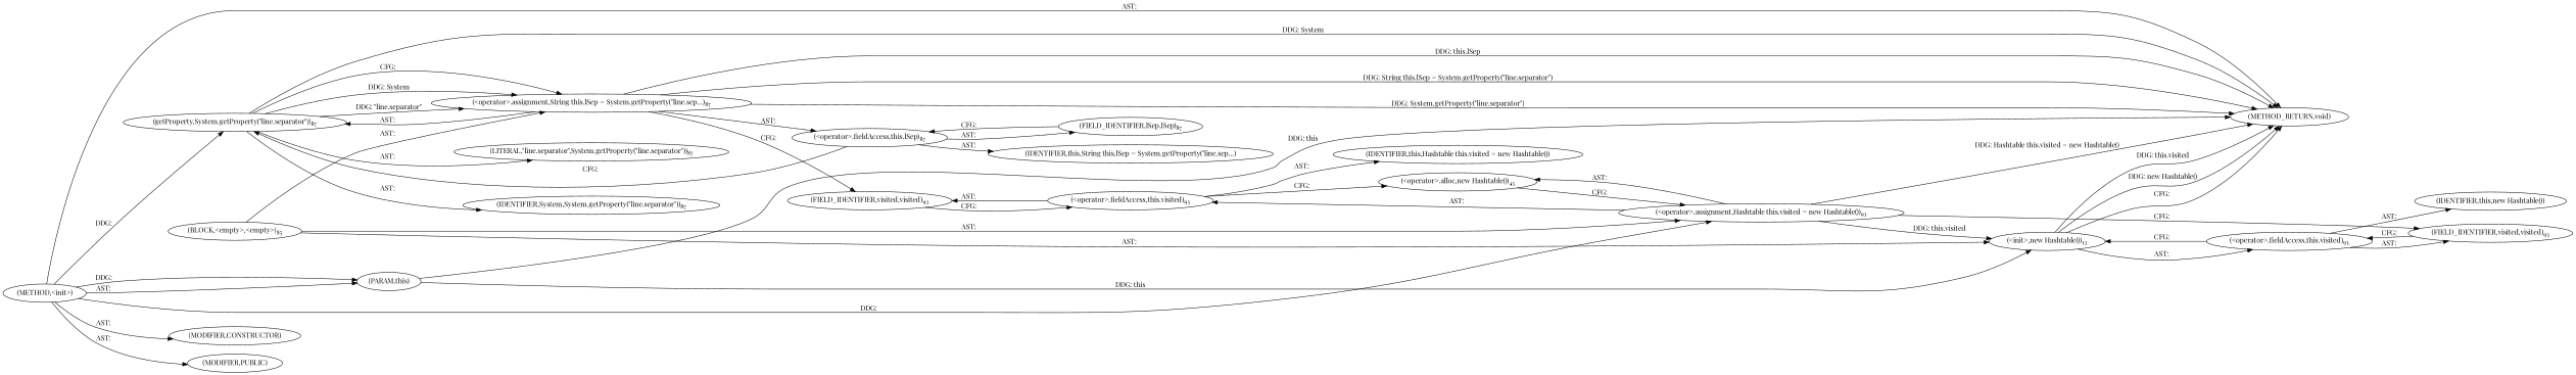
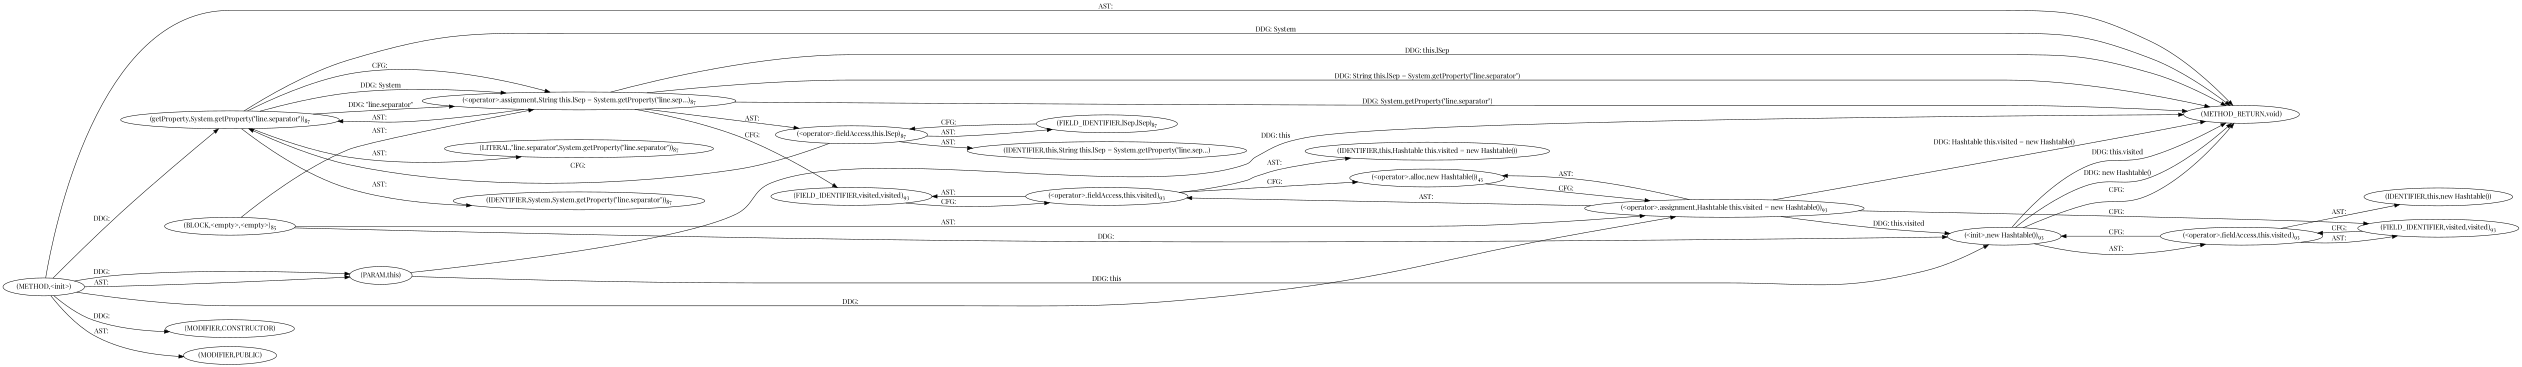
  digraph {
    fontname="Playfair Display"
    rankdir=LR
    node [fontname="Playfair Display"]
    edge [fontname="Playfair Display"]
    n1 [label=<(METHOD,&lt;init&gt;)>]
    n2 [label=<(PARAM,this)>]
    n3 [label=<(getProperty,System.getProperty(&quot;line.separator&quot;))<SUB>87</SUB>>]
    n4 [label=<(&lt;operator&gt;.assignment,Hashtable this.visited = new Hashtable())<SUB>93</SUB>>]
    n5 [label=<(MODIFIER,CONSTRUCTOR)>]
    n6 [label=<(MODIFIER,PUBLIC)>]
    n7 [label=<(METHOD_RETURN,void)>]
-   n8 [label=<(&lt;init&gt;,new Hashtable())<SUB>13</SUB>>]
+   n8 [label=<(&lt;init&gt;,new Hashtable())<SUB>93</SUB>>]
    n9 [label=<(BLOCK,&lt;empty&gt;,&lt;empty&gt;)<SUB>85</SUB>>]
    n10 [label=<(&lt;operator&gt;.assignment,String this.lSep = System.getProperty(&quot;line.sep...)<SUB>87</SUB>>]
    n11 [label=<(FIELD_IDENTIFIER,lSep,lSep)<SUB>87</SUB>>]
    n12 [label=<(&lt;operator&gt;.fieldAccess,this.lSep)<SUB>87</SUB>>]
    n13 [label=<(IDENTIFIER,System,System.getProperty(&quot;line.separator&quot;))<SUB>87</SUB>>]
    n14 [label=<(LITERAL,&quot;line.separator&quot;,System.getProperty(&quot;line.separator&quot;))<SUB>87</SUB>>]
    n15 [label=<(&lt;operator&gt;.fieldAccess,this.visited)<SUB>93</SUB>>]
    n16 [label=<(&lt;operator&gt;.alloc,new Hashtable())<SUB>43</SUB>>]
    n17 [label=<(FIELD_IDENTIFIER,visited,visited)<SUB>93</SUB>>]
    n18 [label=<(&lt;operator&gt;.fieldAccess,this.visited)<SUB>93</SUB>>]
    n19 [label=<(FIELD_IDENTIFIER,visited,visited)<SUB>93</SUB>>]
    n20 [label=<(IDENTIFIER,this,String this.lSep = System.getProperty(&quot;line.sep...)>]
    n21 [label=<(IDENTIFIER,this,Hashtable this.visited = new Hashtable())>]
    n22 [label=<(IDENTIFIER,this,new Hashtable())>]
    n1 -> n2 [label="AST: "]
    n1 -> n2 [label="DDG: "]
    n1 -> n3 [label="DDG: "]
    n1 -> n4 [label="DDG: "]
-   n1 -> n5 [label="AST: "]
+   n1 -> n5 [label="DDG: "]
    n1 -> n6 [label="AST: "]
    n1 -> n7 [label="AST: "]
    n2 -> n7 [label="DDG: this"]
    n2 -> n8 [label="DDG: this"]
    n3 -> n7 [label="DDG: System"]
    n3 -> n10 [label="CFG: "]
    n3 -> n10 [label="DDG: System"]
    n3 -> n10 [label="DDG: &quot;line.separator&quot;"]
    n3 -> n13 [label="AST: "]
    n3 -> n14 [label="AST: "]
    n4 -> n7 [label="DDG: Hashtable this.visited = new Hashtable()"]
    n4 -> n8 [label="DDG: this.visited"]
    n4 -> n15 [label="AST: "]
    n4 -> n16 [label="AST: "]
    n4 -> n17 [label="CFG: "]
    n8 -> n7 [label="CFG: "]
    n8 -> n7 [label="DDG: this.visited"]
    n8 -> n7 [label="DDG: new Hashtable()"]
    n8 -> n18 [label="AST: "]
    n9 -> n4 [label="AST: "]
-   n9 -> n8 [label="AST: "]
+   n9 -> n8 [label="DDG: "]
    n9 -> n10 [label="AST: "]
    n10 -> n3 [label="AST: "]
    n10 -> n7 [label="DDG: this.lSep"]
    n10 -> n7 [label="DDG: System.getProperty(&quot;line.separator&quot;)"]
    n10 -> n7 [label="DDG: String this.lSep = System.getProperty(&quot;line.separator&quot;)"]
    n10 -> n12 [label="AST: "]
    n10 -> n19 [label="CFG: "]
    n11 -> n12 [label="CFG: "]
    n12 -> n3 [label="CFG: "]
    n12 -> n11 [label="AST: "]
    n12 -> n20 [label="AST: "]
    n15 -> n16 [label="CFG: "]
    n15 -> n19 [label="AST: "]
    n15 -> n21 [label="AST: "]
    n16 -> n4 [label="CFG: "]
    n17 -> n18 [label="CFG: "]
    n18 -> n8 [label="CFG: "]
    n18 -> n17 [label="AST: "]
    n18 -> n22 [label="AST: "]
    n19 -> n15 [label="CFG: "]
  }
